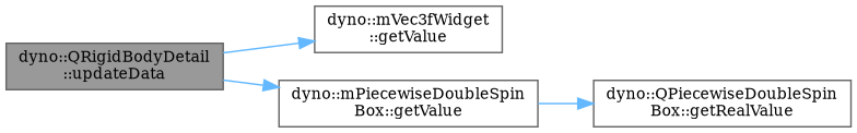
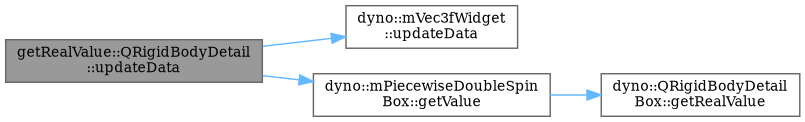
  digraph {
    fontname="DejaVu Serif"
    rankdir=LR
    node [color=grey40 fillcolor=white fontname="DejaVu Serif" fontsize=10 shape=box style=filled]
    edge [color=steelblue1 fontname="DejaVu Serif" fontsize=10 labelfontname=Helvetica labelfontsize=10 style=solid]
-   n1 [color=gray40 fillcolor=grey60 fontcolor=black height=0.2 label="dyno::QRigidBodyDetail\l::updateData" width=0.4]
-   n2 [height=0.2 label="dyno::mVec3fWidget\l::getValue" width=0.4]
+   n1 [color=gray40 fillcolor=grey60 fontcolor=black height=0.2 label="getRealValue::QRigidBodyDetail\l::updateData" width=0.4]
+   n2 [height=0.2 label="dyno::mVec3fWidget\l::updateData" width=0.4]
    n3 [height=0.2 label="dyno::mPiecewiseDoubleSpin\lBox::getValue" width=0.4]
-   n4 [height=0.2 label="dyno::QPiecewiseDoubleSpin\lBox::getRealValue" width=0.4]
+   n4 [height=0.2 label="dyno::QRigidBodyDetail\lBox::getRealValue" width=0.4]
    n1 -> n2
    n1 -> n3
    n3 -> n4
  }
